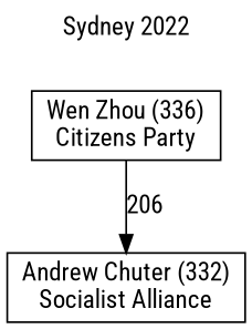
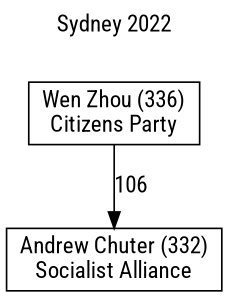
  digraph {
    label="Sydney 2022"
    labelloc=t
    mclimit=10
    fontname="Roboto Condensed"
    node [shape=box fontname="Roboto Condensed"]
    n1 [label="Andrew Chuter (332)\nSocialist Alliance"]
    n2 [label="Wen Zhou (336)\nCitizens Party"]
-   n2 -> n1 [label=206 fontname="Roboto Condensed"]
+   n2 -> n1 [label=106 fontname="Roboto Condensed"]
  }
